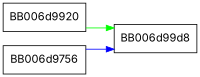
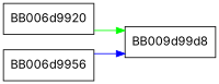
  digraph {
    fontname=Inter
    rankdir=LR
    splines=ortho
    node [fontname=Inter shape=box]
    edge [fontname=Inter]
    BB006d9920
-   BB006d99d8
-   BB006d9956 [label=BB006d9756]
+   BB006d99d8 [label=BB009d99d8]
+   BB006d9956
    BB006d9920 -> BB006d99d8 [color=green]
    BB006d9956 -> BB006d99d8 [color=blue]
  }
